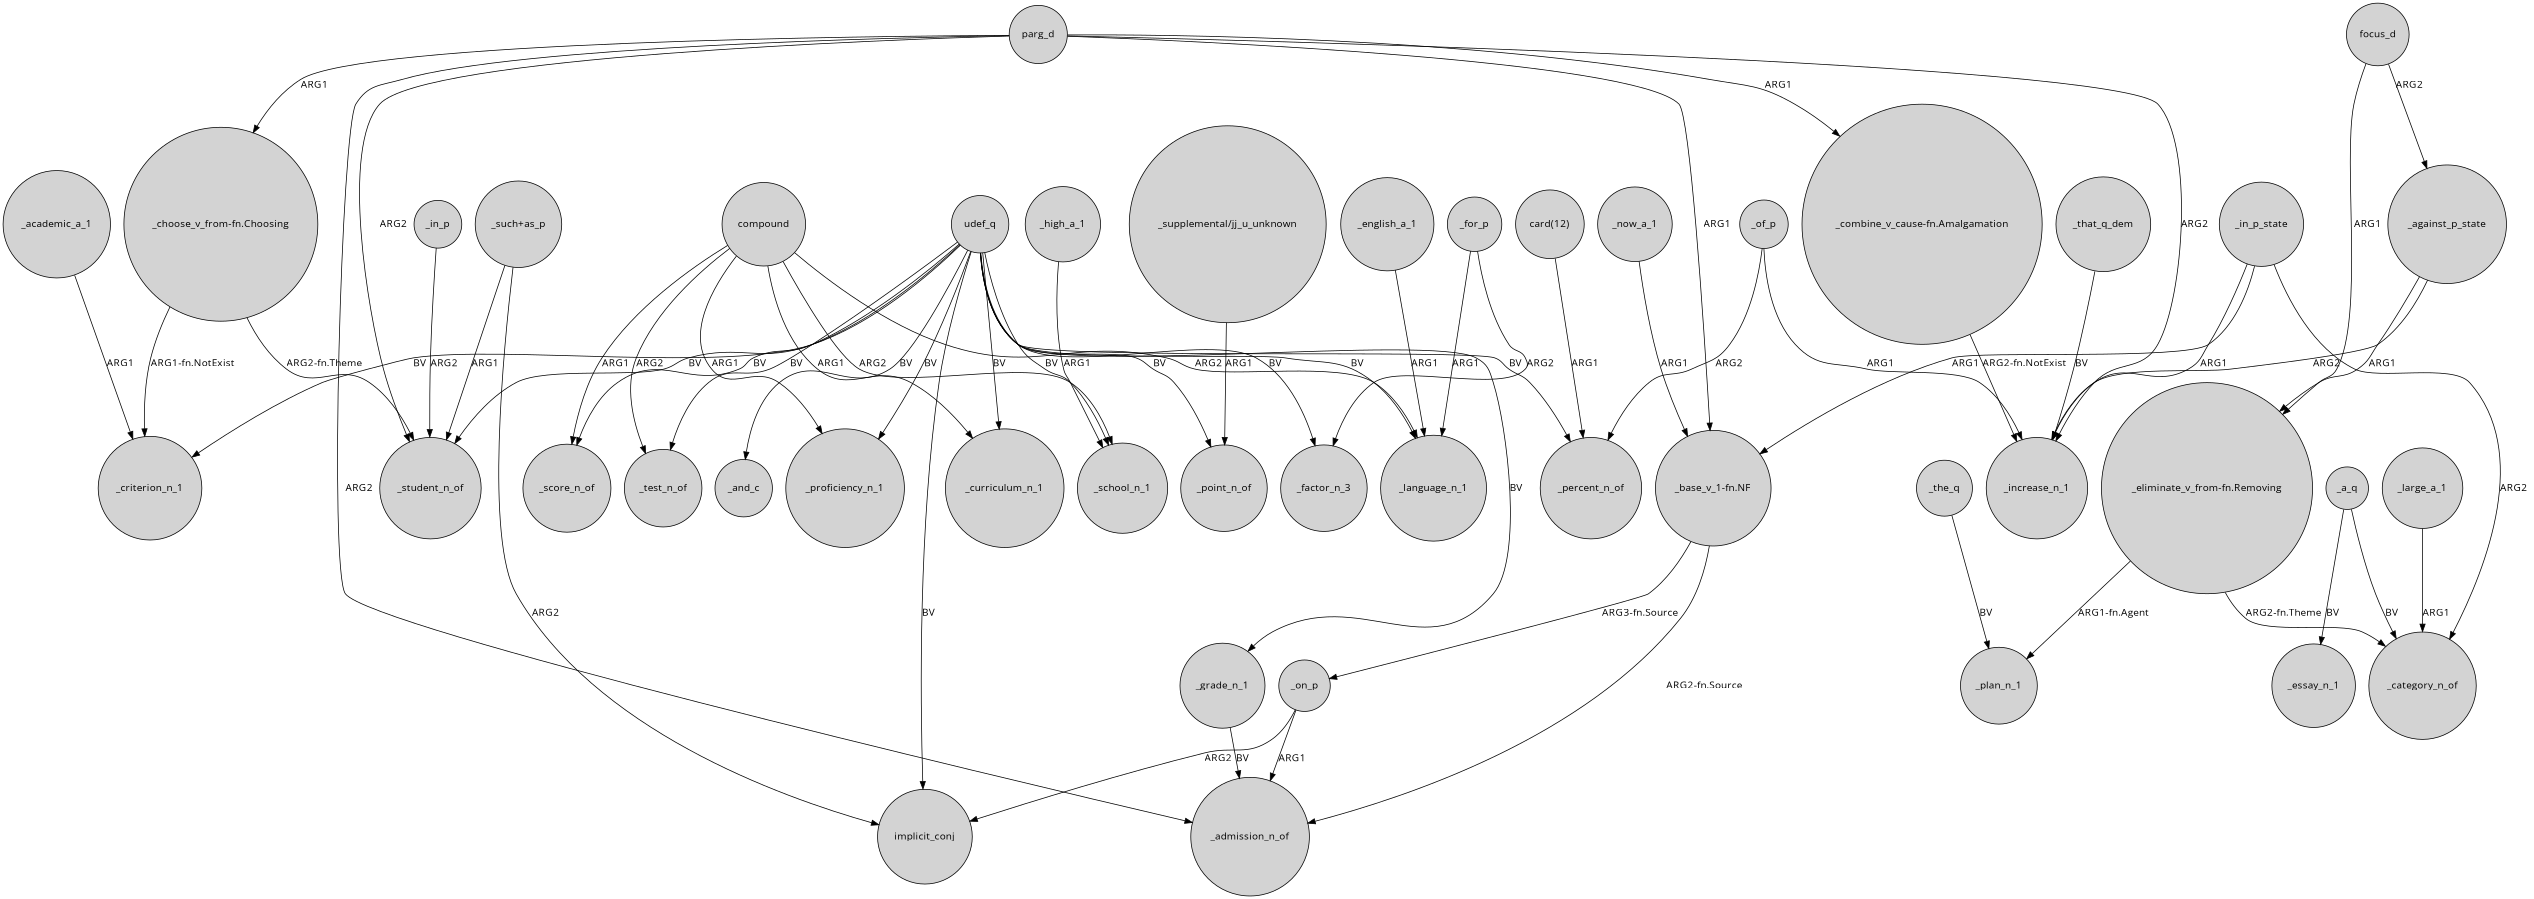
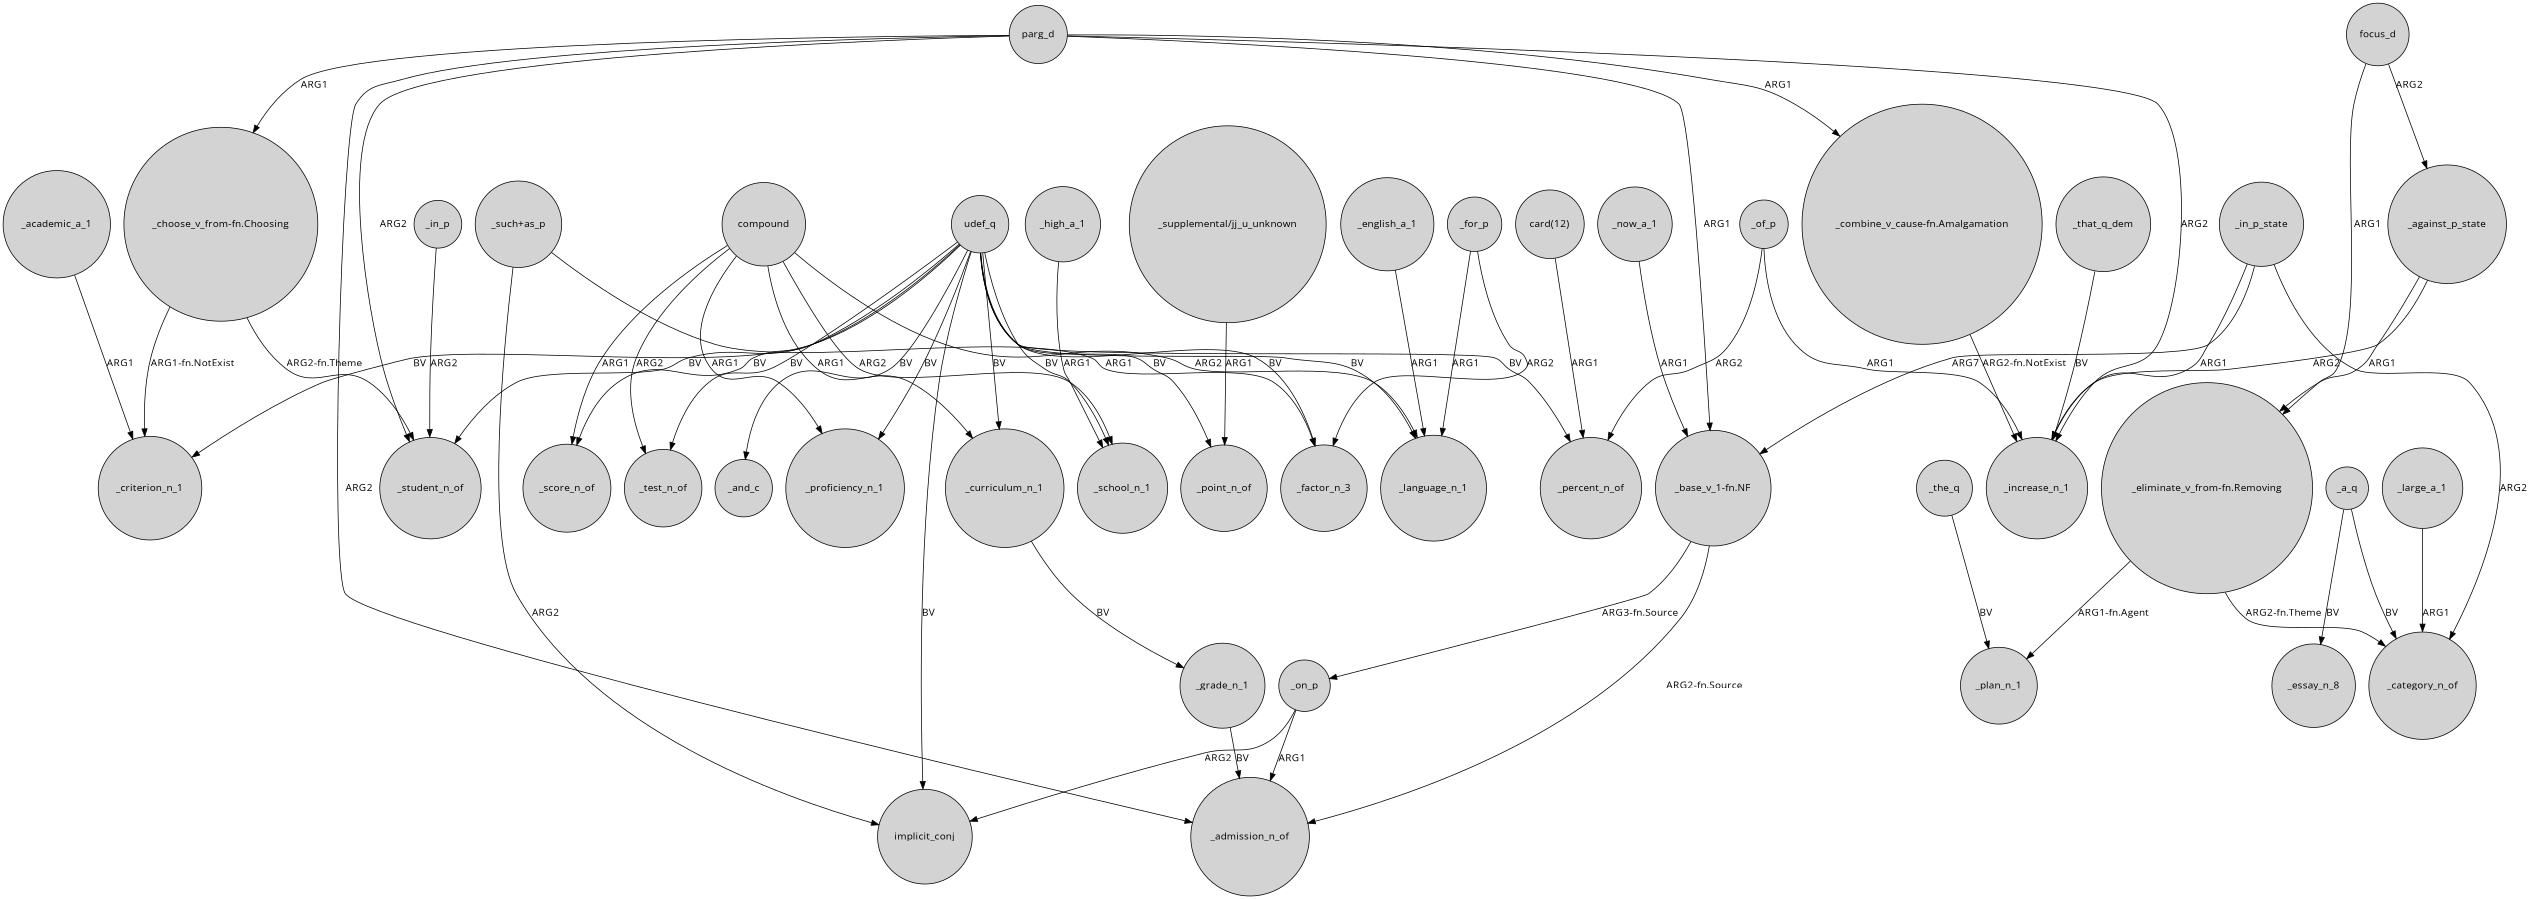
  digraph {
    fontname="Open Sans"
    node [fontname="Open Sans" shape=circle style=filled]
    edge [fontname="Open Sans"]
    _on_p
    _admission_n_of
    implicit_conj
    compound
    _score_n_of
    _language_n_1
    _school_n_1
    _proficiency_n_1
    _test_n_of
    _curriculum_n_1
    parg_d
    "_choose_v_from-fn.Choosing"
    _increase_n_1
    _student_n_of
    "_base_v_1-fn.NF"
    "_combine_v_cause-fn.Amalgamation"
    _criterion_n_1
    udef_q
    _grade_n_1
    _point_n_of
    n21 [label=_factor_n_3]
    _percent_n_of
    _and_c
    _high_a_1
    focus_d
    "_eliminate_v_from-fn.Removing"
    _against_p_state
    _plan_n_1
    _category_n_of
    "_supplemental/jj_u_unknown"
    _the_q
    _a_q
-   _essay_n_1
+   _essay_n_1 [label=_essay_n_8]
    _english_a_1
    _now_a_1
    "_such+as_p"
    _of_p
    _in_p_state
    _for_p
    _academic_a_1
    _large_a_1
    _in_p
    "card(12)"
    _that_q_dem
    _on_p -> _admission_n_of [label=ARG1]
    _on_p -> implicit_conj [label=ARG2]
    compound -> _score_n_of [label=ARG1]
    compound -> _language_n_1 [label=ARG2]
    compound -> _school_n_1 [label=ARG2]
    compound -> _proficiency_n_1 [label=ARG1]
    compound -> _test_n_of [label=ARG2]
    compound -> _curriculum_n_1 [label=ARG1]
    parg_d -> _admission_n_of [label=ARG2]
    parg_d -> "_choose_v_from-fn.Choosing" [label=ARG1]
    parg_d -> _increase_n_1 [label=ARG2]
    parg_d -> _student_n_of [label=ARG2]
    parg_d -> "_base_v_1-fn.NF" [label=ARG1]
    parg_d -> "_combine_v_cause-fn.Amalgamation" [label=ARG1]
    "_choose_v_from-fn.Choosing" -> _student_n_of [label="ARG2-fn.Theme"]
    "_choose_v_from-fn.Choosing" -> _criterion_n_1 [label="ARG1-fn.NotExist"]
    "_base_v_1-fn.NF" -> _on_p [label="ARG3-fn.Source"]
    "_base_v_1-fn.NF" -> _admission_n_of [label="ARG2-fn.Source"]
    "_combine_v_cause-fn.Amalgamation" -> _increase_n_1 [label="ARG2-fn.NotExist"]
    udef_q -> implicit_conj [label=BV]
    udef_q -> _score_n_of [label=BV]
    udef_q -> _language_n_1 [label=BV]
    udef_q -> _school_n_1 [label=BV]
    udef_q -> _proficiency_n_1 [label=BV]
    udef_q -> _test_n_of [label=BV]
    udef_q -> _curriculum_n_1 [label=BV]
    udef_q -> _student_n_of [label=BV]
    udef_q -> _criterion_n_1 [label=BV]
-   udef_q -> _grade_n_1 [label=BV]
+   _curriculum_n_1 -> _grade_n_1 [label=BV]
    udef_q -> _point_n_of [label=BV]
    udef_q -> n21 [label=BV]
    udef_q -> _percent_n_of [label=BV]
    udef_q -> _and_c [label=BV]
    _grade_n_1 -> _admission_n_of [label=BV]
    _high_a_1 -> _school_n_1 [label=ARG1]
    focus_d -> "_eliminate_v_from-fn.Removing" [label=ARG1]
    focus_d -> _against_p_state [label=ARG2]
    "_eliminate_v_from-fn.Removing" -> _plan_n_1 [label="ARG1-fn.Agent"]
    "_eliminate_v_from-fn.Removing" -> _category_n_of [label="ARG2-fn.Theme"]
    _against_p_state -> _increase_n_1 [label=ARG2]
    _against_p_state -> "_eliminate_v_from-fn.Removing" [label=ARG1]
    "_supplemental/jj_u_unknown" -> _point_n_of [label=ARG1]
    _the_q -> _plan_n_1 [label=BV]
    _a_q -> _category_n_of [label=BV]
    _a_q -> _essay_n_1 [label=BV]
    _english_a_1 -> _language_n_1 [label=ARG1]
    _now_a_1 -> "_base_v_1-fn.NF" [label=ARG1]
    "_such+as_p" -> implicit_conj [label=ARG2]
-   "_such+as_p" -> _student_n_of [label=ARG1]
+   "_such+as_p" -> n21 [label=ARG1]
    _of_p -> _increase_n_1 [label=ARG1]
    _of_p -> _percent_n_of [label=ARG2]
    _in_p_state -> _increase_n_1 [label=ARG1]
-   _in_p_state -> "_base_v_1-fn.NF" [label=ARG1]
+   _in_p_state -> "_base_v_1-fn.NF" [label=ARG7]
    _in_p_state -> _category_n_of [label=ARG2]
    _for_p -> _language_n_1 [label=ARG1]
    _for_p -> n21 [label=ARG2]
    _academic_a_1 -> _criterion_n_1 [label=ARG1]
    _large_a_1 -> _category_n_of [label=ARG1]
    _in_p -> _student_n_of [label=ARG2]
    "card(12)" -> _percent_n_of [label=ARG1]
    _that_q_dem -> _increase_n_1 [label=BV]
  }
